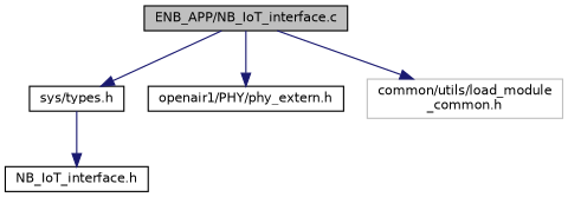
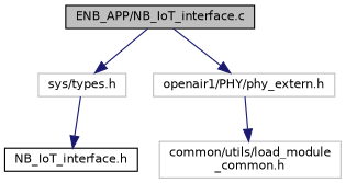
  digraph {
    node [color=grey75 fillcolor=white fontname=Helvetica fontsize=10 shape=record style=filled]
    edge [color=midnightblue fontname=Helvetica fontsize=10 labelfontname=Helvetica labelfontsize=10 style=solid]
    n1 [color=black fillcolor=grey75 fontcolor=black height=0.2 label="ENB_APP/NB_IoT_interface.c" width=0.4]
-   n2 [color=black height=0.2 label="sys/types.h" width=0.4]
-   n3 [color=black height=0.2 label="openair1/PHY/phy_extern.h" width=0.4]
+   n2 [height=0.2 label="sys/types.h" width=0.4]
+   n3 [height=0.2 label="openair1/PHY/phy_extern.h" width=0.4]
    n4 [height=0.2 label="common/utils/load_module\l_common.h" width=0.4]
    n5 [color=black height=0.2 label="NB_IoT_interface.h" width=0.4]
    n1 -> n2
    n1 -> n3
-   n1 -> n4
+   n3 -> n4
    n2 -> n5
  }
